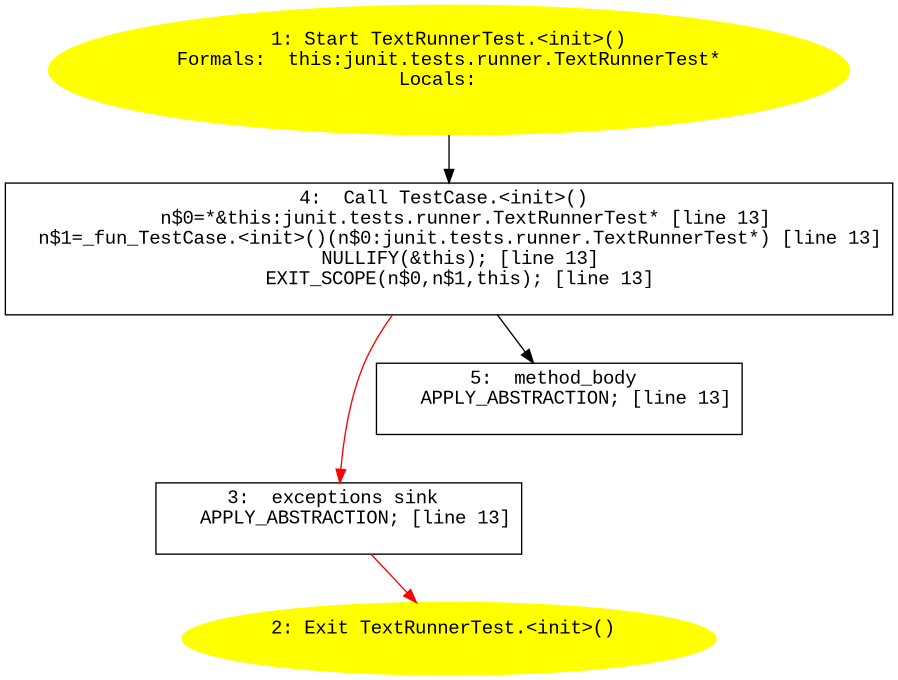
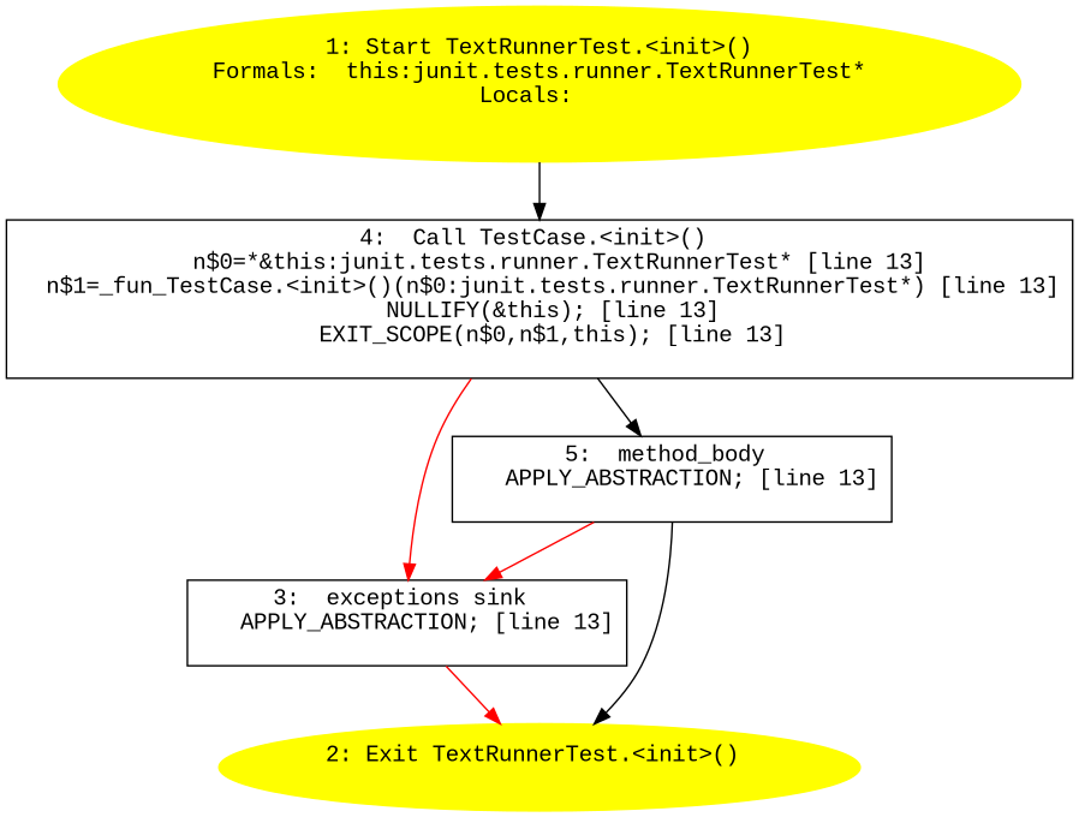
  digraph {
    fontname="Liberation Mono"
    node [fontname="Liberation Mono" shape=box]
    edge [fontname="Liberation Mono"]
    n1 [color=yellow label="1: Start TextRunnerTest.<init>()\nFormals:  this:junit.tests.runner.TextRunnerTest*\nLocals:  \n  " style=filled shape=""]
    n2 [label="4:  Call TestCase.<init>() \n   n$0=*&this:junit.tests.runner.TextRunnerTest* [line 13]\n  n$1=_fun_TestCase.<init>()(n$0:junit.tests.runner.TextRunnerTest*) [line 13]\n  NULLIFY(&this); [line 13]\n  EXIT_SCOPE(n$0,n$1,this); [line 13]\n "]
    n3 [label="3:  exceptions sink \n   APPLY_ABSTRACTION; [line 13]\n "]
    n4 [label="5:  method_body \n   APPLY_ABSTRACTION; [line 13]\n "]
    n5 [color=yellow label="2: Exit TextRunnerTest.<init>() \n  " style=filled shape=""]
    n1 -> n2
    n2 -> n3 [color=red]
    n2 -> n4
    n3 -> n5 [color=red]
+   n4 -> n3 [color=red]
+   n4 -> n5
  }
